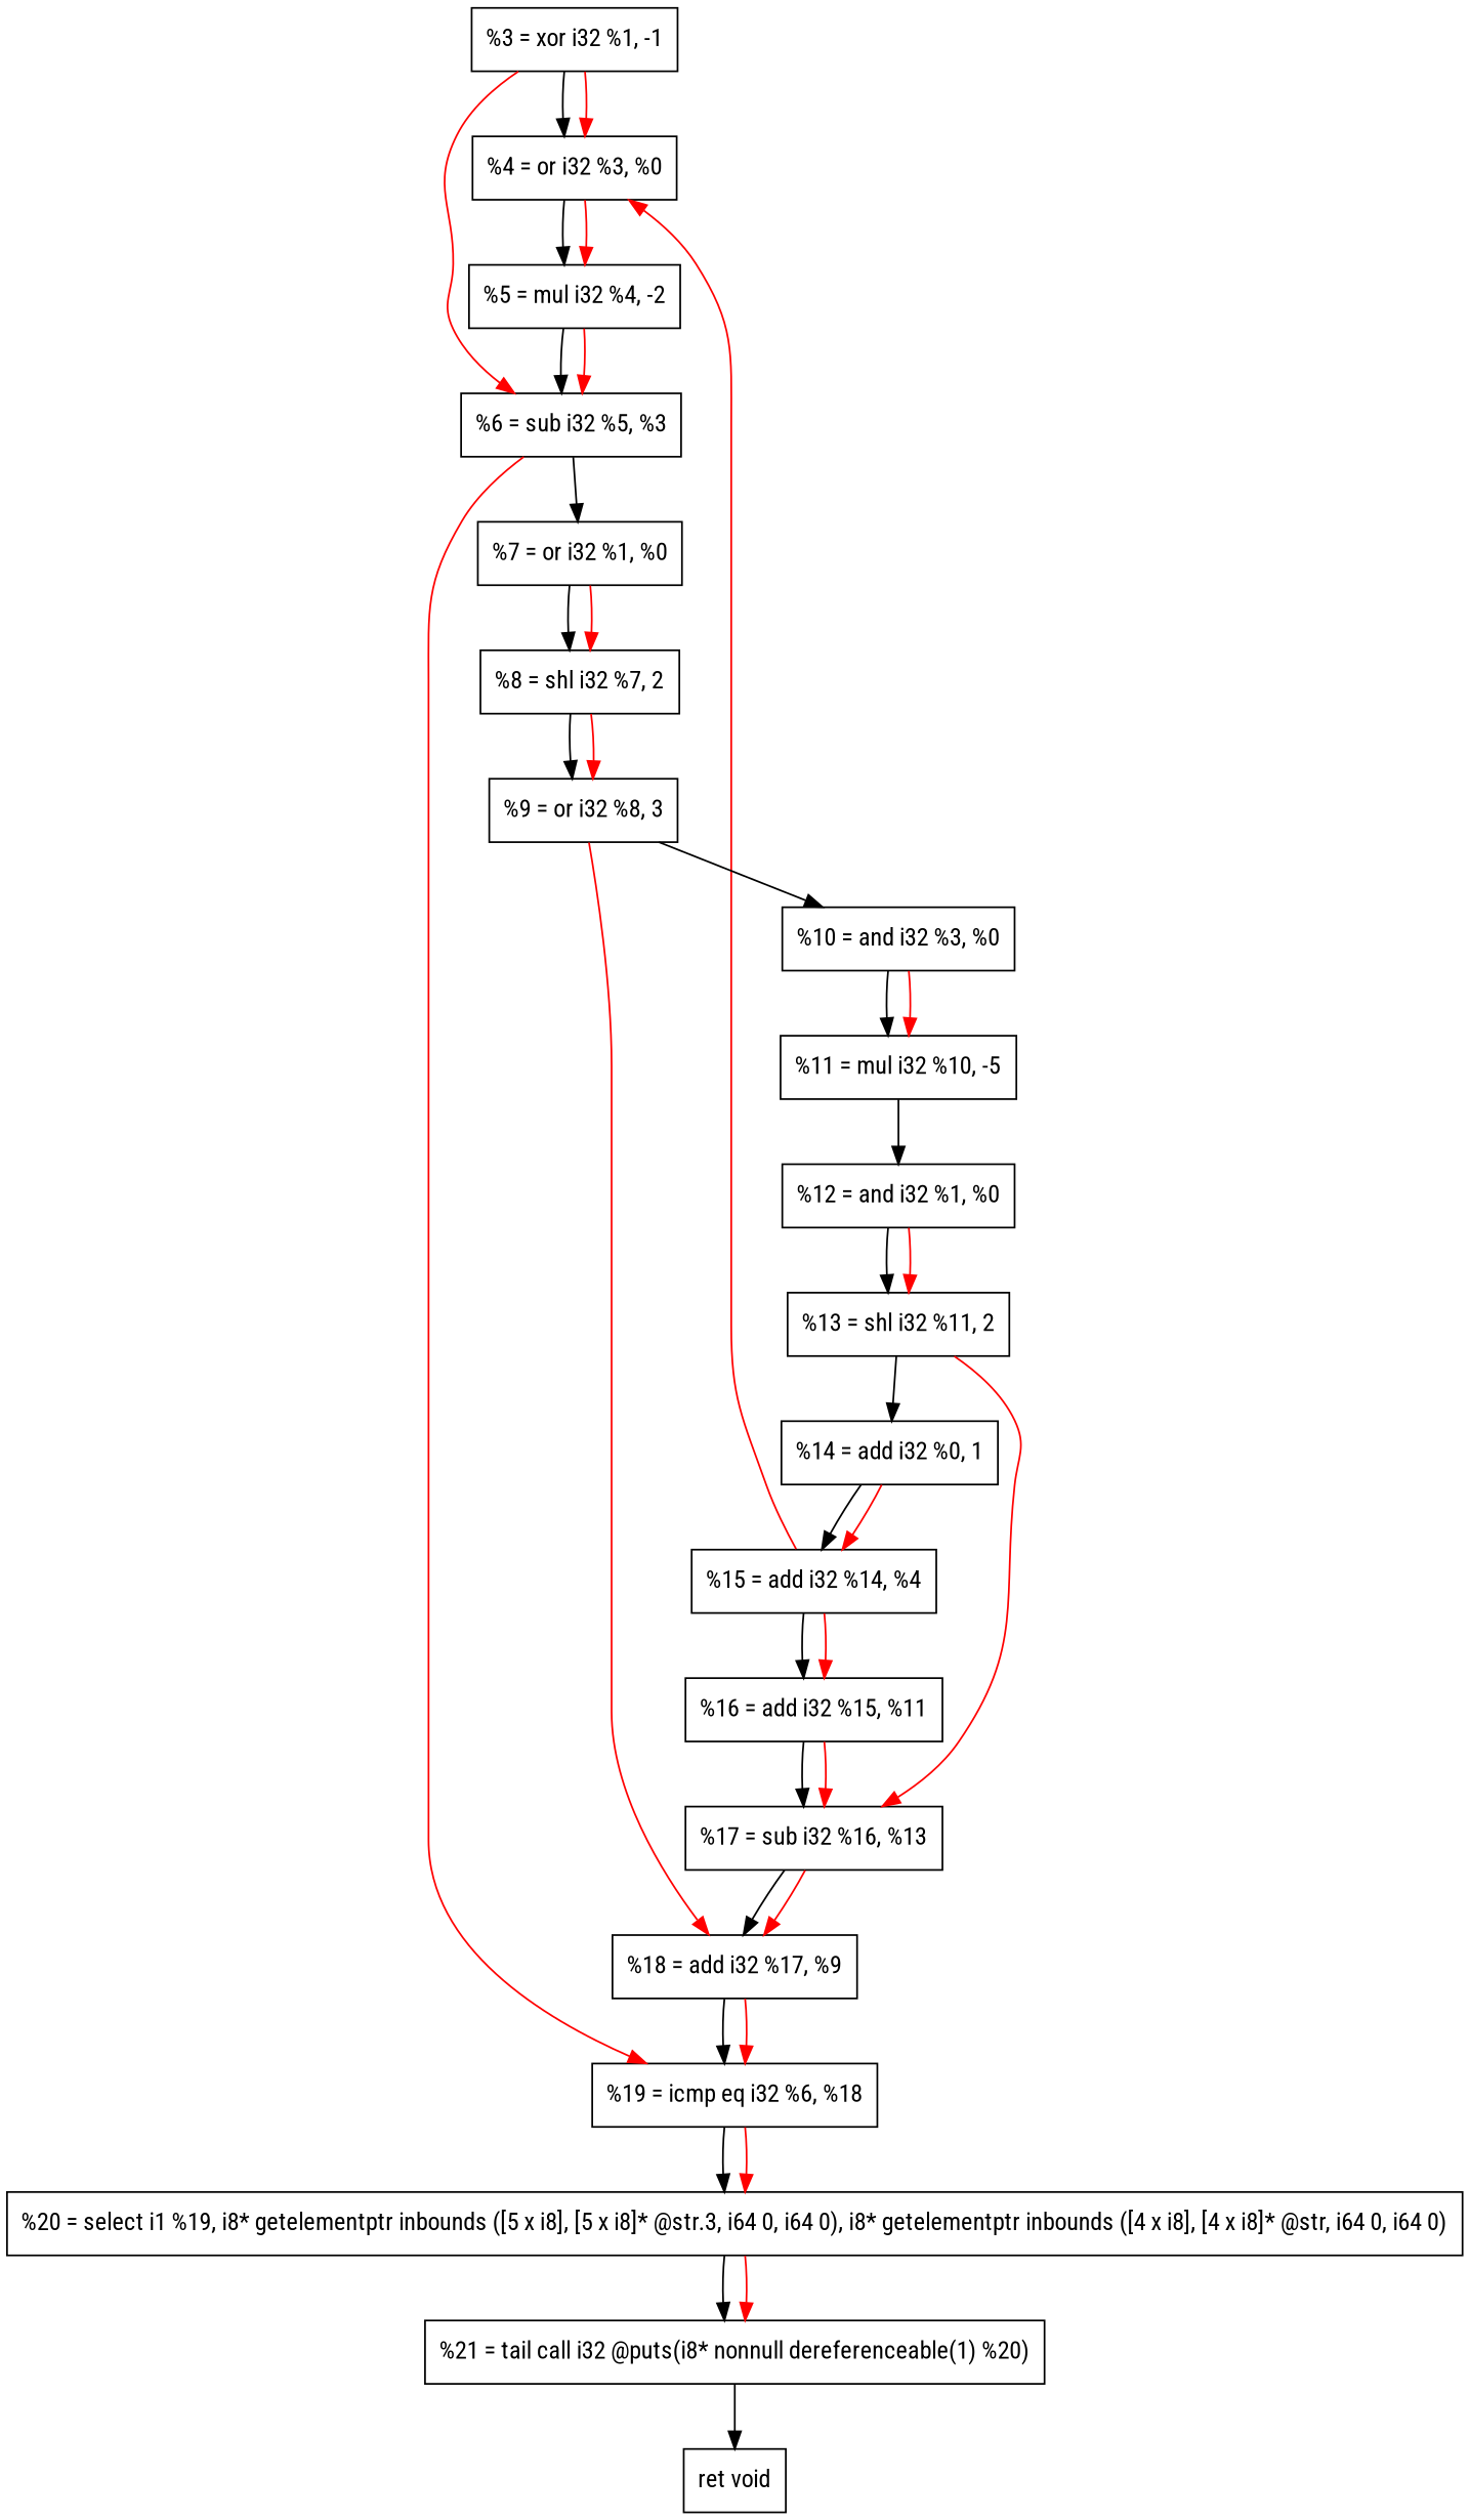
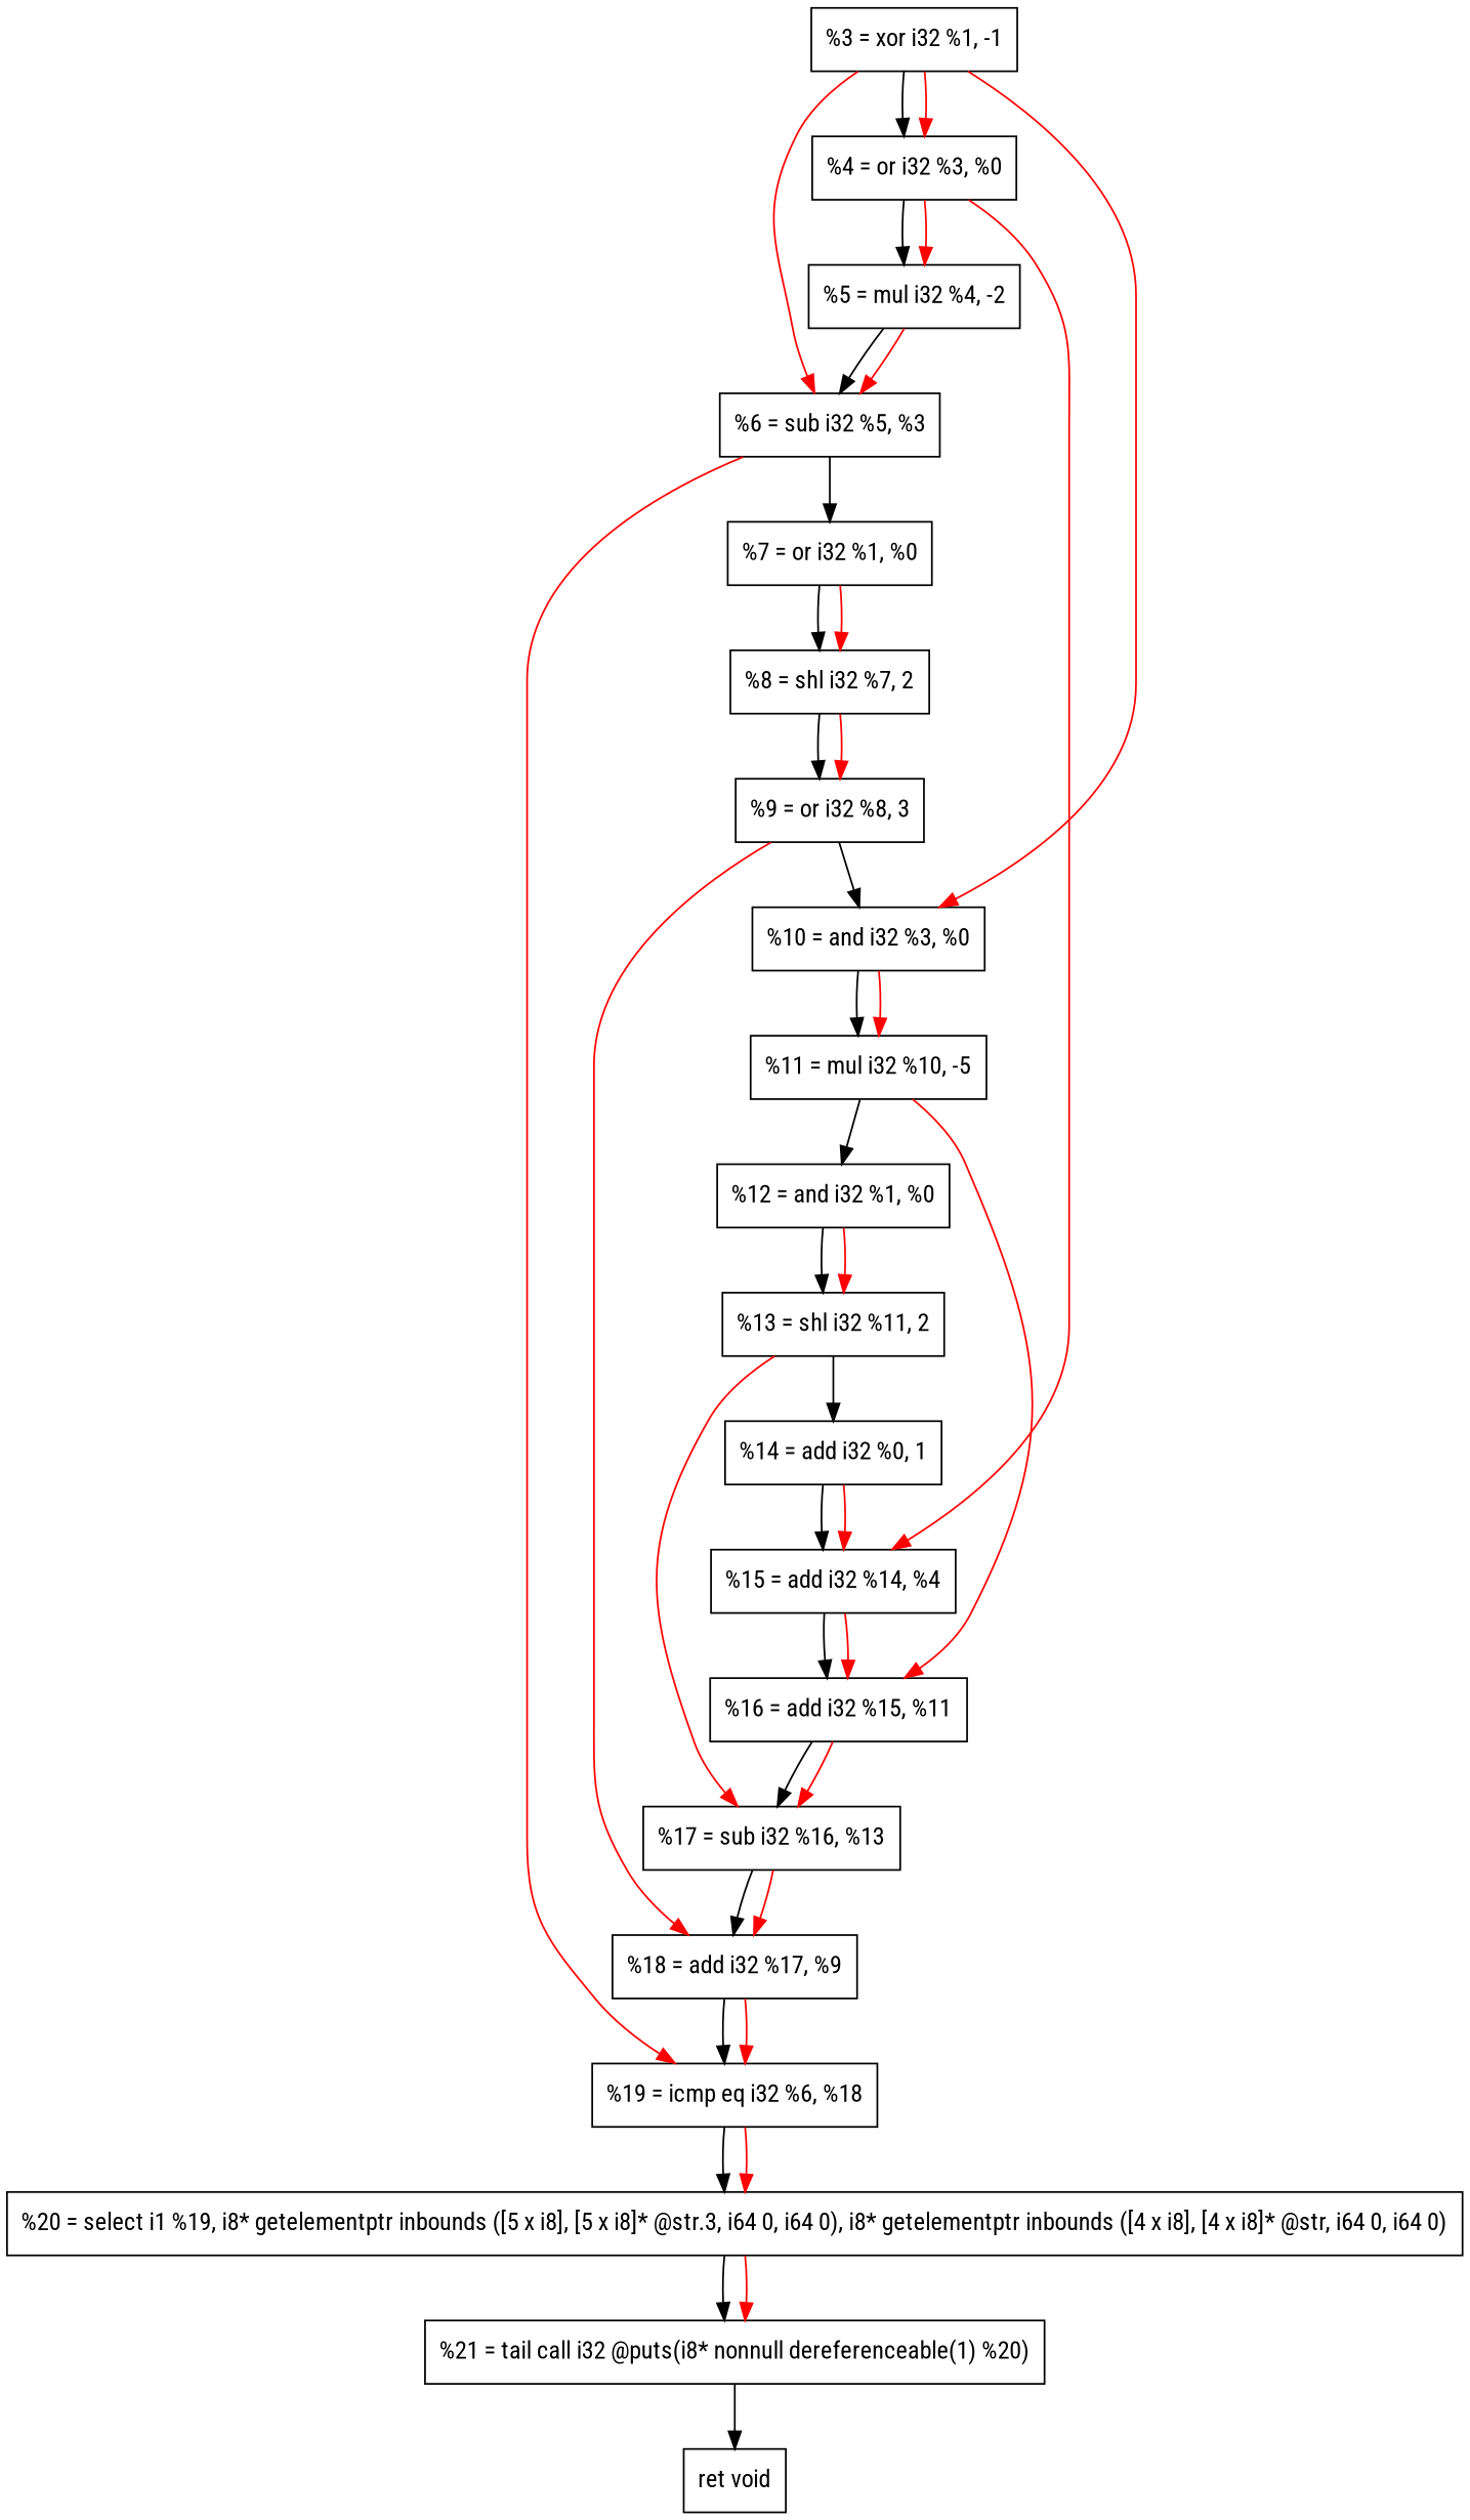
  digraph {
    fontname="Roboto Condensed"
    node [fontname="Roboto Condensed" shape=record]
    edge [fontname="Roboto Condensed" color=red]
    n1 [label="  %3 = xor i32 %1, -1"]
    n2 [label="  %4 = or i32 %3, %0"]
    n3 [label="  %6 = sub i32 %5, %3"]
    n4 [label="  %10 = and i32 %3, %0"]
    n5 [label="  %5 = mul i32 %4, -2"]
    n6 [label="  %15 = add i32 %14, %4"]
    n7 [label="  %7 = or i32 %1, %0"]
    n8 [label="  %19 = icmp eq i32 %6, %18"]
    n9 [label="  %11 = mul i32 %10, -5"]
    n10 [label="  %16 = add i32 %15, %11"]
    n11 [label="  %8 = shl i32 %7, 2"]
    n12 [label="  %20 = select i1 %19, i8* getelementptr inbounds ([5 x i8], [5 x i8]* @str.3, i64 0, i64 0), i8* getelementptr inbounds ([4 x i8], [4 x i8]* @str, i64 0, i64 0)"]
    n13 [label="  %9 = or i32 %8, 3"]
    n14 [label="  %18 = add i32 %17, %9"]
    n15 [label="  %12 = and i32 %1, %0"]
    n16 [label="%13 = shl i32 %11, 2"]
    n17 [label="  %17 = sub i32 %16, %13"]
    n18 [label="  %14 = add i32 %0, 1"]
    n19 [label="  %21 = tail call i32 @puts(i8* nonnull dereferenceable(1) %20)"]
    n20 [label="  ret void"]
    n1 -> n2 [color=""]
    n1 -> n2
    n1 -> n3
+   n1 -> n4
    n2 -> n5 [color=""]
    n2 -> n5
-   n6 -> n2
+   n2 -> n6
    n3 -> n7 [color=""]
    n3 -> n8
    n4 -> n9 [color=""]
    n4 -> n9
    n5 -> n3 [color=""]
    n5 -> n3
    n6 -> n10 [color=""]
    n6 -> n10
    n7 -> n11 [color=""]
    n7 -> n11
    n8 -> n12 [color=""]
    n8 -> n12
+   n9 -> n10
    n9 -> n15 [color=""]
    n10 -> n17 [color=""]
    n10 -> n17
    n11 -> n13 [color=""]
    n11 -> n13
    n12 -> n19 [color=""]
    n12 -> n19
    n13 -> n4 [color=""]
    n13 -> n14
    n14 -> n8 [color=""]
    n14 -> n8
    n15 -> n16 [color=""]
    n15 -> n16
    n16 -> n17
    n16 -> n18 [color=""]
    n17 -> n14 [color=""]
    n17 -> n14
    n18 -> n6 [color=""]
    n18 -> n6
    n19 -> n20 [color=""]
  }
